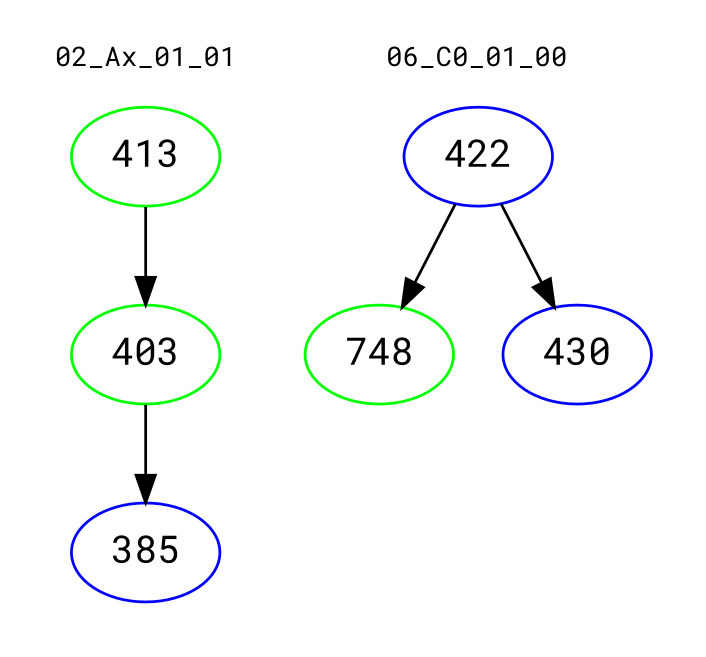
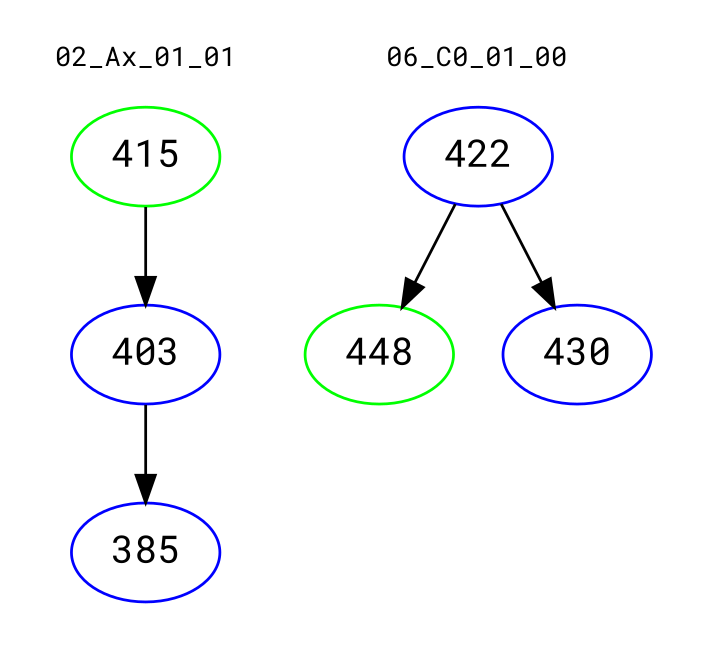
  digraph {
    fontname="Roboto Mono"
    node [color=blue fontname="Roboto Mono"]
    edge [color=black fontname="Roboto Mono"]
-   n1 [color=green label=403]
+   n1 [label=403]
    n2 [label=385]
-   n3 [color=green label=413]
+   n3 [color=green label=415]
    n4 [label=422]
-   n5 [color=green label=748]
+   n5 [color=green label=448]
    n6 [label=430]
    subgraph cluster_1 {
      color=white
      fontsize=10
      label="02_Ax_01_01"
      n1
      n2
      n3
    }
    subgraph cluster_2 {
      color=white
      fontsize=10
      label="06_C0_01_00"
      n4
      n5
      n6
    }
    n1 -> n2
    n3 -> n1
    n4 -> n5
    n4 -> n6
  }
